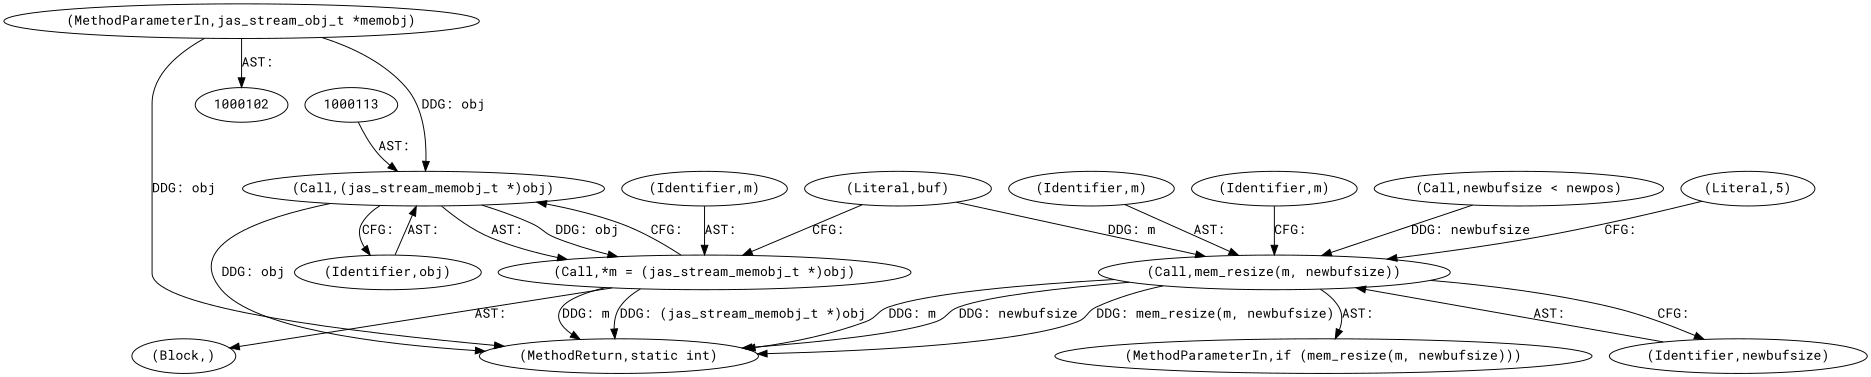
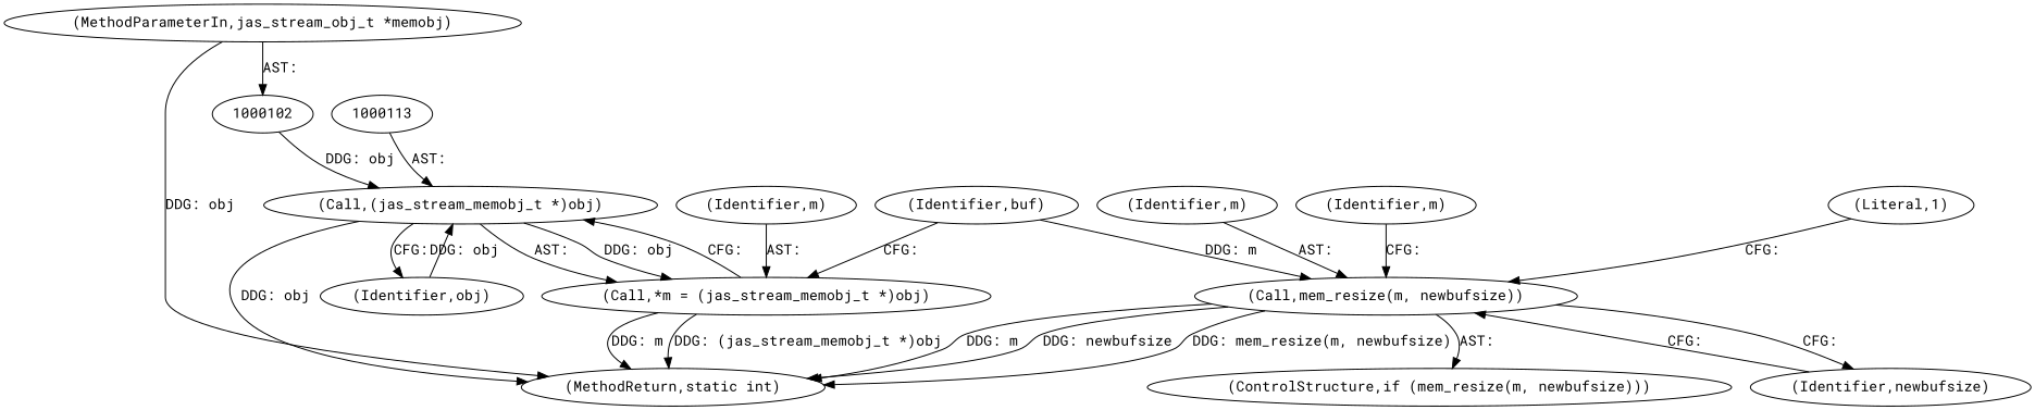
  digraph {
    fontname="Roboto Mono"
    node [fontname="Roboto Mono"]
    edge [fontname="Roboto Mono"]
    n1 [label="(MethodParameterIn,jas_stream_obj_t *memobj)"]
    n2 [label="(Call,(jas_stream_memobj_t *)obj)"]
    n3 [label="(MethodReturn,static int)"]
    1000102
    n5 [label="(Call,*m = (jas_stream_memobj_t *)obj)"]
    n6 [label="(Identifier,obj)"]
-   n7 [label="(Block,)"]
    n8 [label="(Call,mem_resize(m, newbufsize))"]
    n9 [label="(Identifier,newbufsize)"]
-   n10 [label="(MethodParameterIn,if (mem_resize(m, newbufsize)))"]
+   n10 [label="(ControlStructure,if (mem_resize(m, newbufsize)))"]
    n11 [label="(Identifier,m)"]
    n12 [label="(Identifier,m)"]
-   n13 [label="(Call,newbufsize < newpos)"]
-   n14 [label="(Literal,5)"]
+   n14 [label="(Literal,1)"]
    n15 [label="(Identifier,m)"]
-   n16 [label="(Literal,buf)"]
+   n16 [label="(Identifier,buf)"]
    1000113
-   n1 -> n2 [label="DDG: obj"]
+   1000102 -> n2 [label="DDG: obj"]
    n1 -> n3 [label="DDG: obj"]
    n1 -> 1000102 [label="AST: "]
    n2 -> n3 [label="DDG: obj"]
    n2 -> n5 [label="AST: "]
    n2 -> n5 [label="DDG: obj"]
    n2 -> n6 [label="CFG: "]
    n5 -> n2 [label="CFG: "]
    n5 -> n3 [label="DDG: (jas_stream_memobj_t *)obj"]
    n5 -> n3 [label="DDG: m"]
-   n5 -> n7 [label="AST: "]
-   n6 -> n2 [label="AST: "]
+   n6 -> n2 [label="DDG: obj"]
    n8 -> n3 [label="DDG: m"]
    n8 -> n3 [label="DDG: newbufsize"]
    n8 -> n3 [label="DDG: mem_resize(m, newbufsize)"]
    n8 -> n9 [label="CFG: "]
    n8 -> n10 [label="AST: "]
-   n9 -> n8 [label="AST: "]
+   n9 -> n8 [label="CFG: "]
    n11 -> n8 [label="CFG: "]
    n12 -> n5 [label="AST: "]
-   n13 -> n8 [label="DDG: newbufsize"]
    n14 -> n8 [label="CFG: "]
    n15 -> n8 [label="AST: "]
    n16 -> n5 [label="CFG: "]
    n16 -> n8 [label="DDG: m"]
    1000113 -> n2 [label="AST: "]
  }
